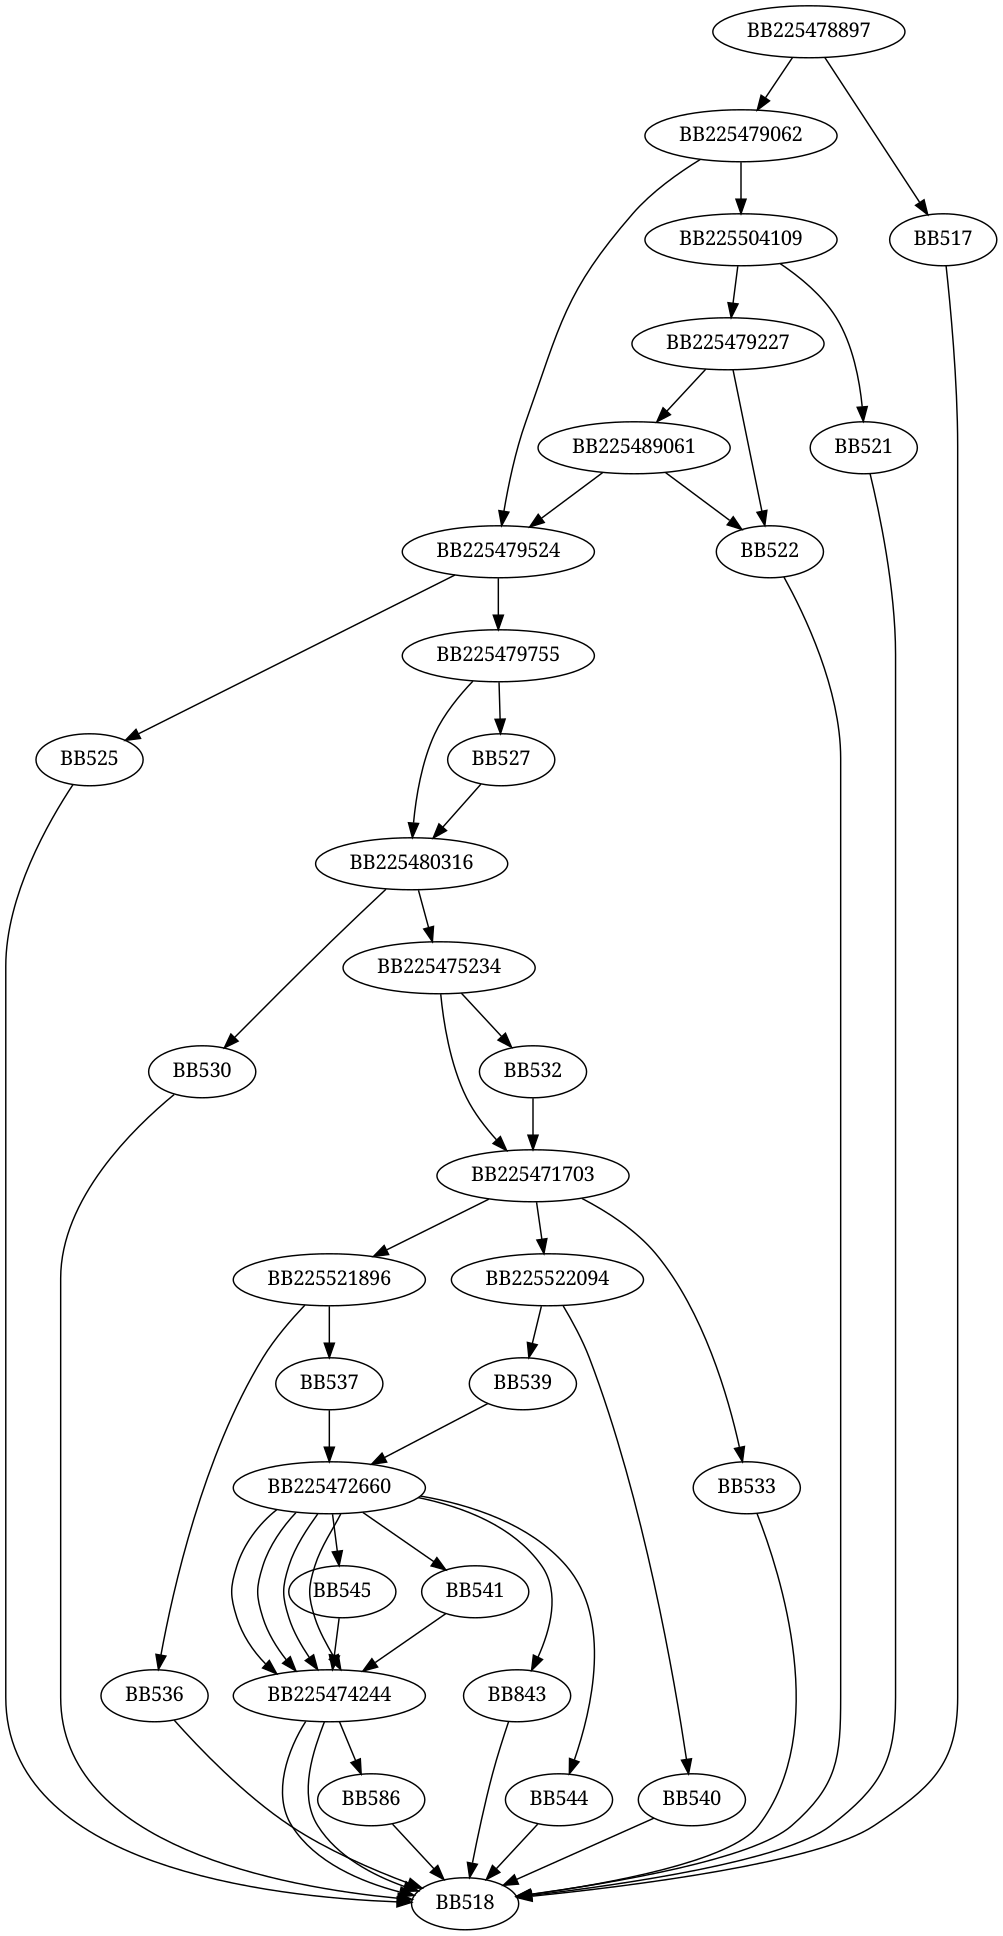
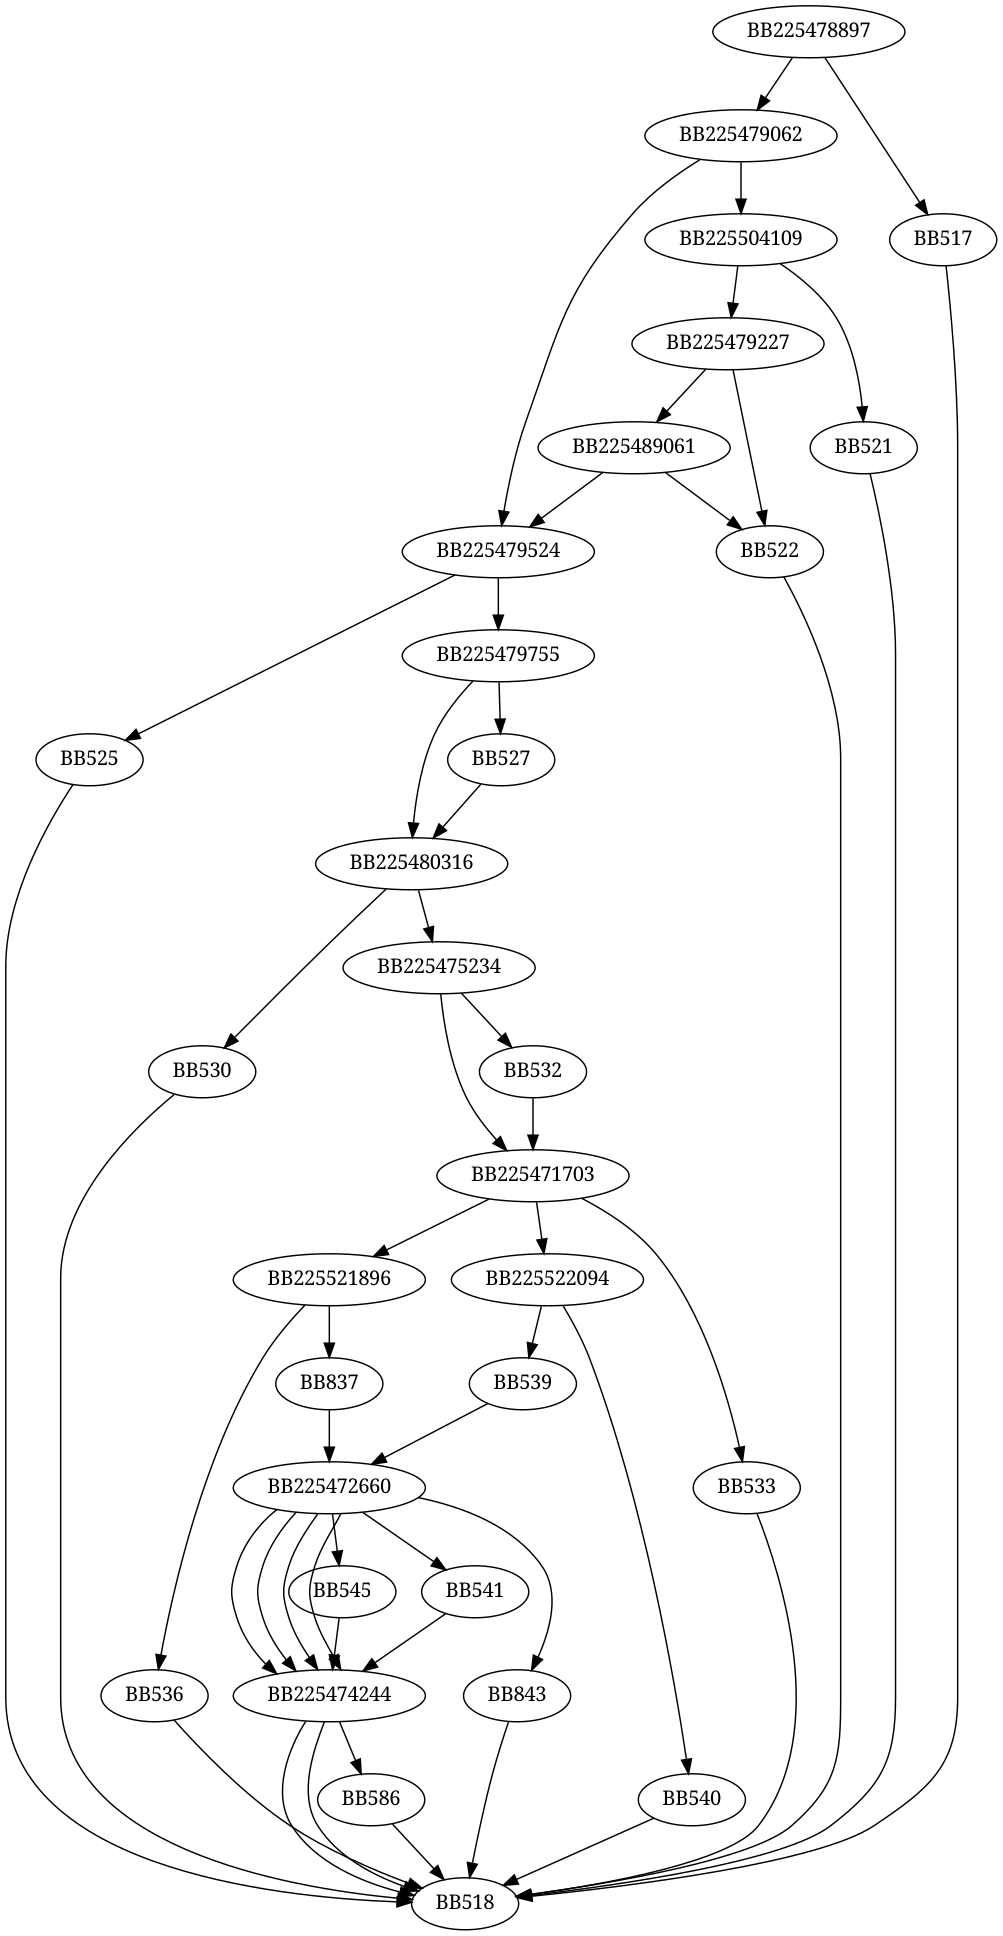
  digraph {
    fontname="Noto Serif"
    node [fontname="Noto Serif"]
    edge [fontname="Noto Serif"]
    BB225478897
    BB225479062
    BB517
    BB225504109
    BB225479524
    BB518
    BB225479227
    BB521
    BB522
    BB225489061
    BB525
    BB225479755
    BB527
    BB225480316
    BB225475234
    BB530
    BB225471703
    BB532
    BB533
    BB225521896
    BB225522094
    BB536
-   BB537
+   BB537 [label=BB837]
    BB539
    BB540
    BB225472660
    BB541
    BB225474244
    n29 [label=BB843]
-   BB544
    BB545
    n32 [label=BB586]
    BB225478897 -> BB225479062
    BB225478897 -> BB517
    BB225479062 -> BB225504109
    BB225479062 -> BB225479524
    BB517 -> BB518
    BB225504109 -> BB225479227
    BB225504109 -> BB521
    BB225479524 -> BB525
    BB225479524 -> BB225479755
    BB225479227 -> BB522
    BB225479227 -> BB225489061
    BB521 -> BB518
    BB522 -> BB518
    BB225489061 -> BB225479524
    BB225489061 -> BB522
    BB525 -> BB518
    BB225479755 -> BB527
    BB225479755 -> BB225480316
    BB527 -> BB225480316
    BB225480316 -> BB225475234
    BB225480316 -> BB530
    BB225475234 -> BB225471703
    BB225475234 -> BB532
    BB530 -> BB518
    BB225471703 -> BB533
    BB225471703 -> BB225521896
    BB225471703 -> BB225522094
    BB532 -> BB225471703
    BB533 -> BB518
    BB225521896 -> BB536
    BB225521896 -> BB537
    BB225522094 -> BB539
    BB225522094 -> BB540
    BB536 -> BB518
    BB537 -> BB225472660
    BB539 -> BB225472660
    BB540 -> BB518
    BB225472660 -> BB541
    BB225472660 -> BB225474244
    BB225472660 -> BB225474244
    BB225472660 -> BB225474244
    BB225472660 -> BB225474244
    BB225472660 -> n29
-   BB225472660 -> BB544
    BB225472660 -> BB545
    BB541 -> BB225474244
    BB225474244 -> BB518
    BB225474244 -> BB518
    BB225474244 -> n32
    n29 -> BB518
-   BB544 -> BB518
    BB545 -> BB225474244
    n32 -> BB518
  }
